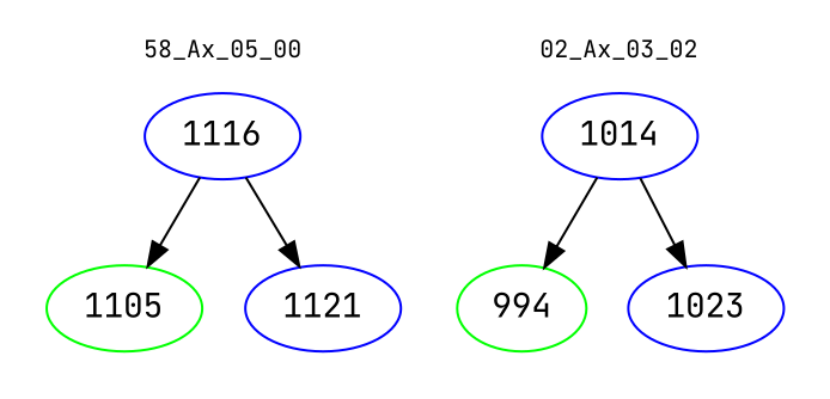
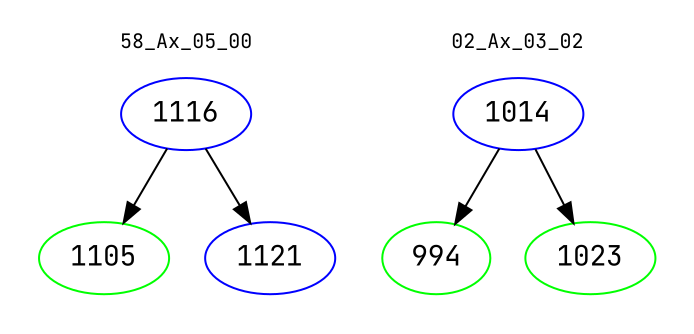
  digraph {
    fontname="JetBrains Mono"
    node [color=blue fontname="JetBrains Mono"]
    edge [color=black fontname="JetBrains Mono"]
    n1 [label=1116]
    n2 [color=green label=1105]
    n3 [label=1121]
    n4 [label=1014]
    n5 [color=green label=994]
-   n6 [label=1023]
+   n6 [color=green label=1023]
    subgraph cluster_1 {
      color=white
      fontsize=10
      label="58_Ax_05_00"
      n1
      n2
      n3
    }
    subgraph cluster_2 {
      color=white
      fontsize=10
      label="02_Ax_03_02"
      n4
      n5
      n6
    }
    n1 -> n2
    n1 -> n3
    n4 -> n5
    n4 -> n6
  }
